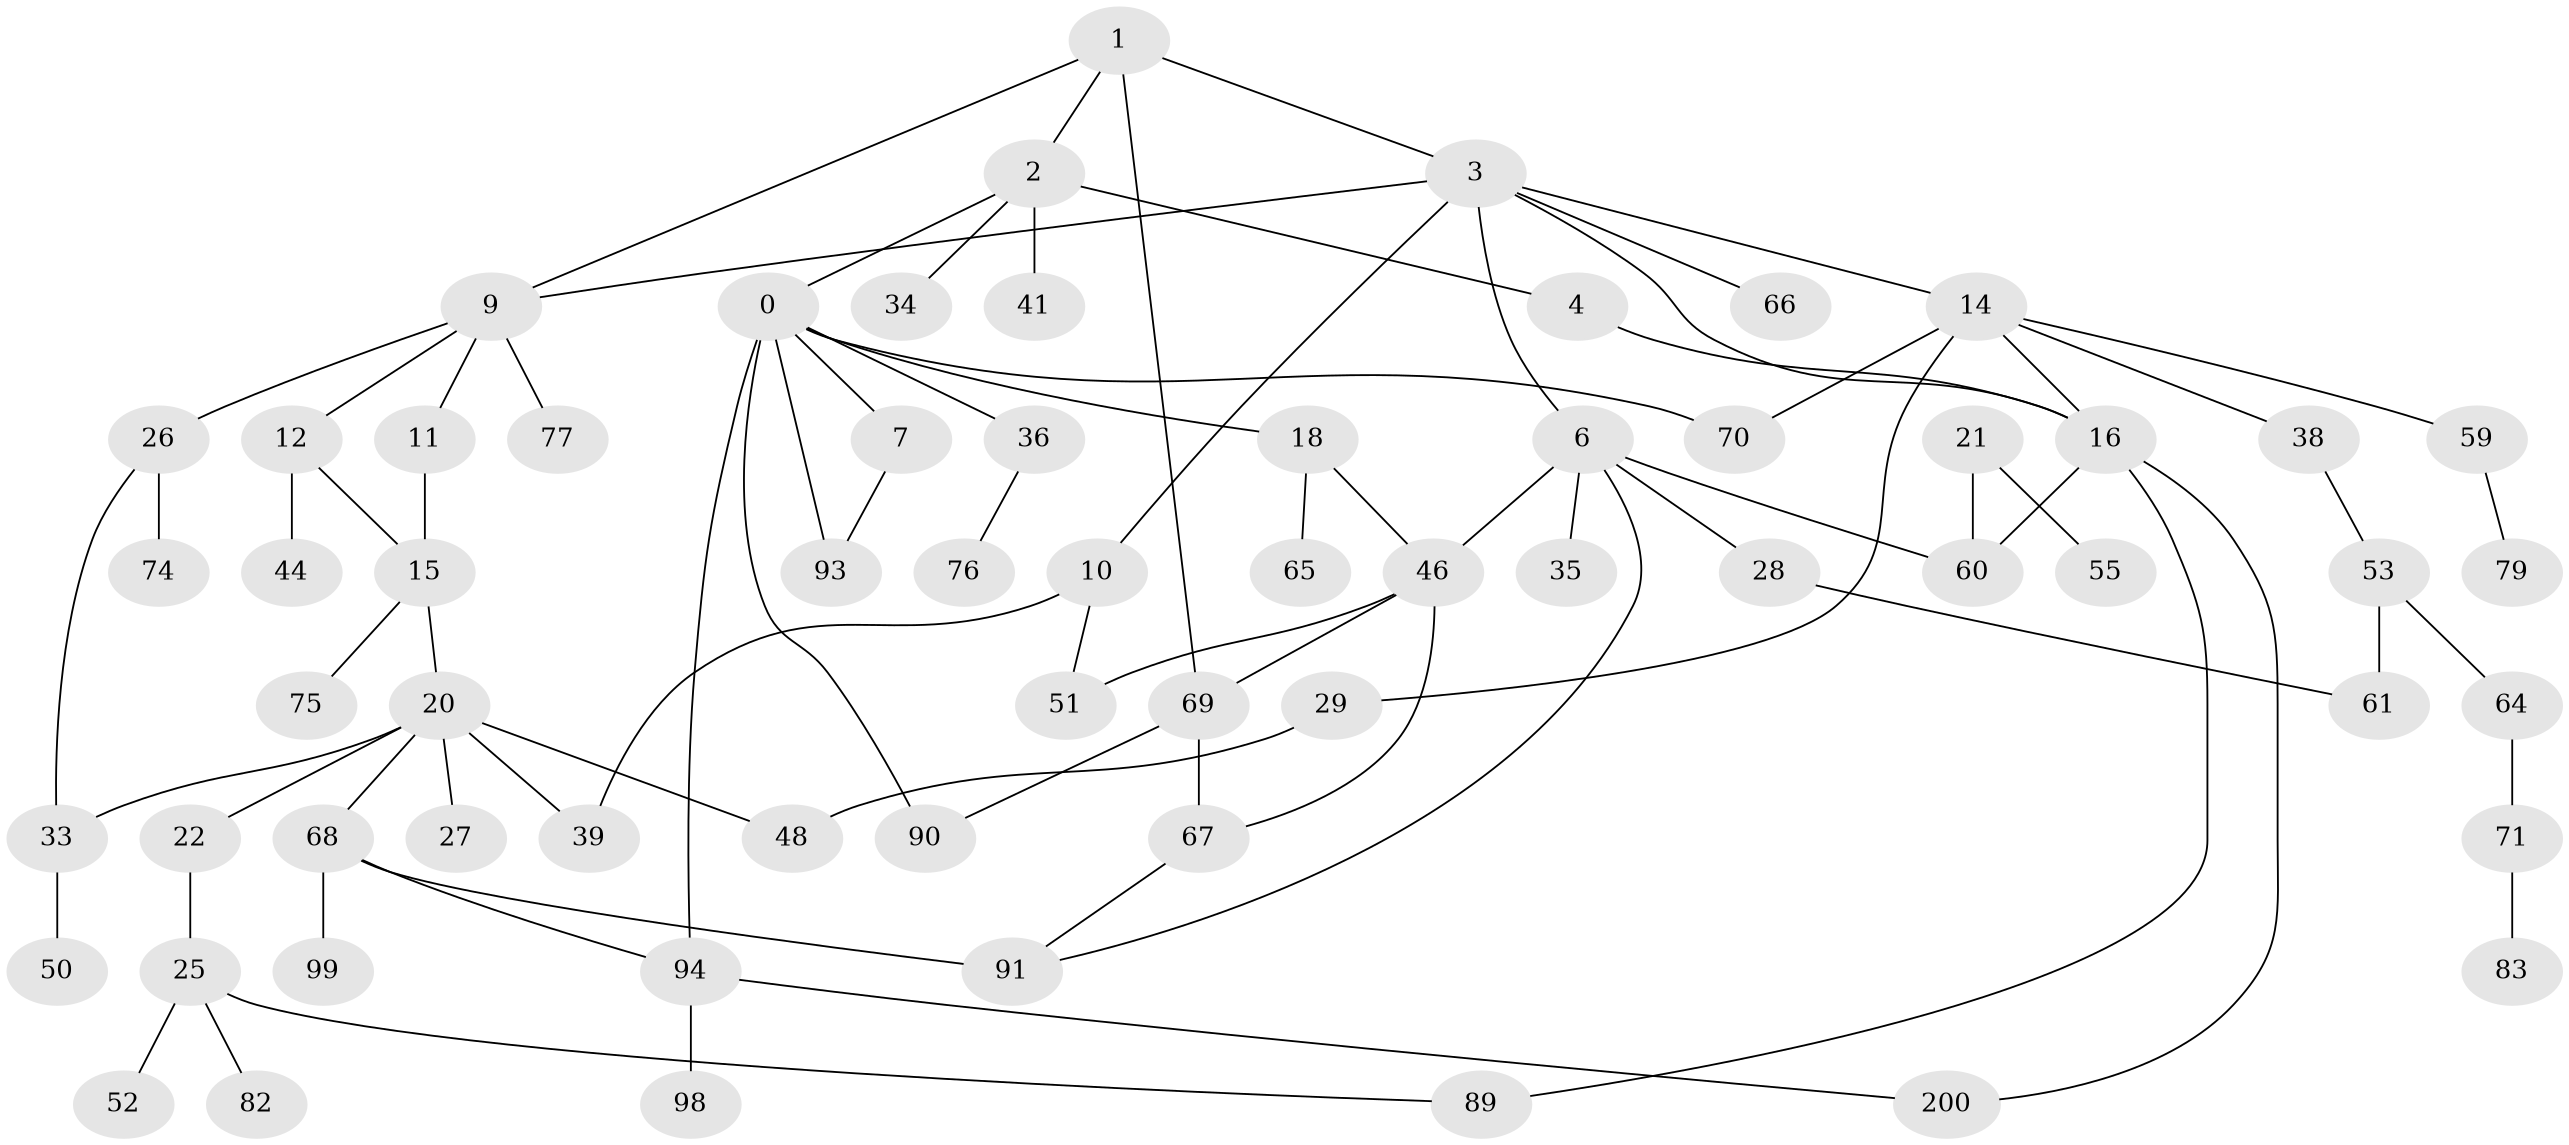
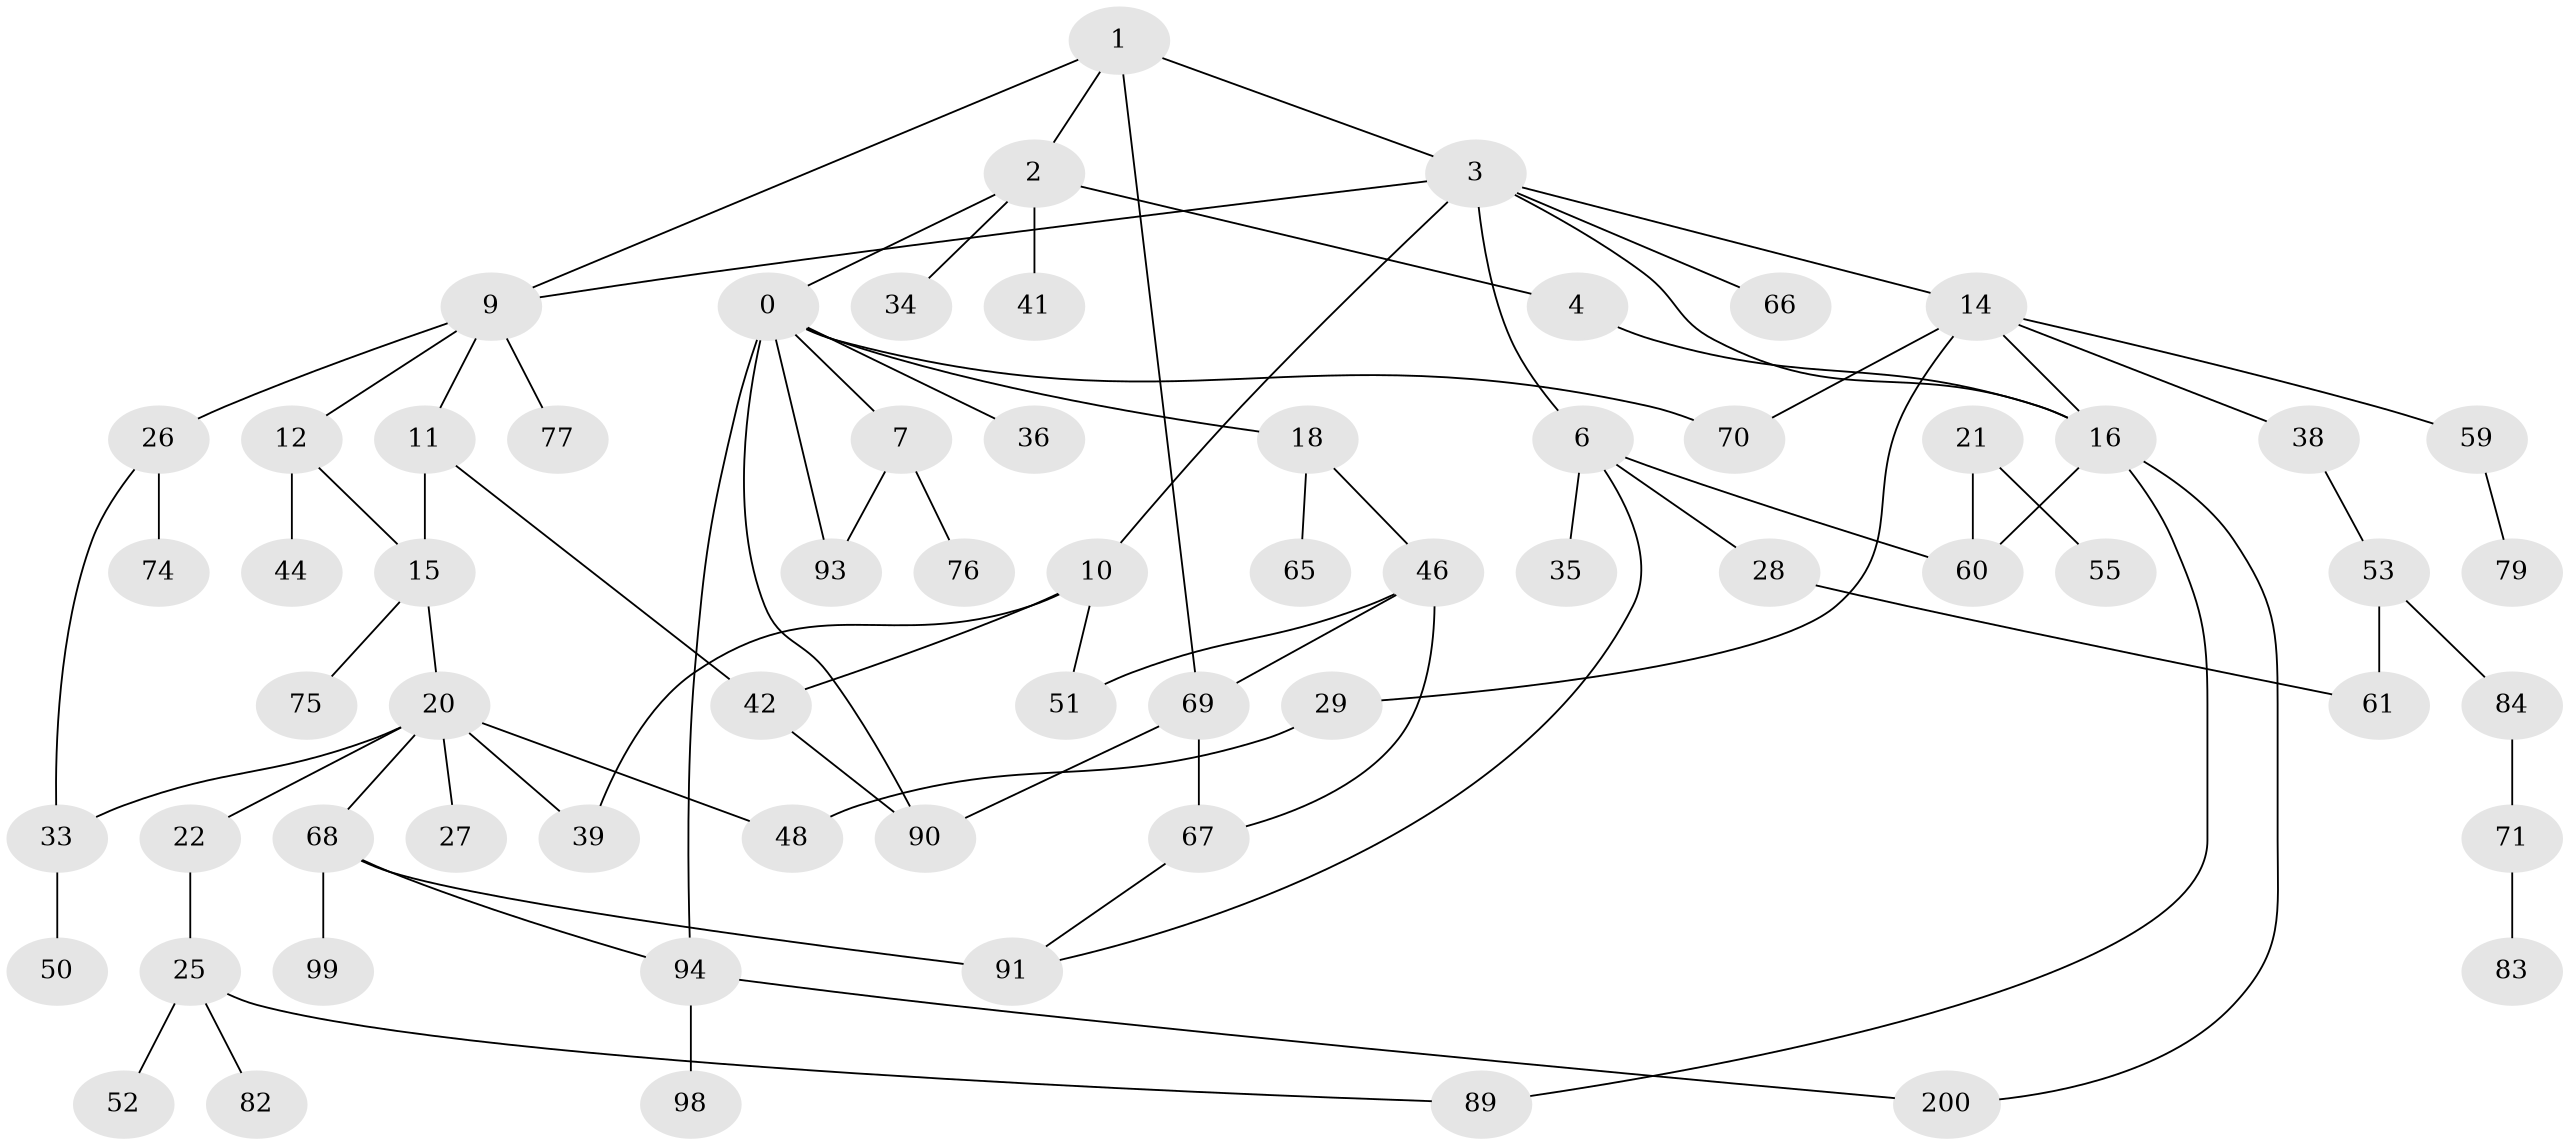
  graph {
    node [color=gray90 style=filled]
    1 [super="+30"]
    2 [super="+19"]
    3 [super="+13"]
    9 [super="+43"]
    n5 [label=69 super="+84"]
    4 [super="+8"]
    n7 [label=0 super="+58"]
    34
    41 [super="+69"]
    6 [super="+32"]
    10 [super="+81"]
    14 [super="+17"]
    16 [super="+70"]
    66
    11 [super="+24"]
    12 [super="+31"]
    26 [super="+47"]
    77
    90 [super="+97"]
    67
    7 [super="+80"]
    18 [super="+54"]
    36
    n24 [label=70]
    93
    94 [super="+96"]
    28
    35
    46 [super="+95"]
    60 [super="+73"]
    91 [super="+92"]
    39
+   42
    51 [super="+86"]
    29 [super="+63"]
    38 [super="+56"]
    59
    89
    n39 [label=200]
    76
    65
    98
    61 [super="+72"]
    21 [super="+57"]
    55
    15 [super="+23"]
    44
    33 [super="+45"]
    74 [super="+88"]
    20 [super="+62"]
    75
    48
    53 [super="+87"]
    79
    22
    27
    68 [super="+78"]
    25 [super="+37"]
    50
    99
    52
    82
-   64
+   64 [label=84]
    71 [super="+85"]
    83
    1 -- 2
    1 -- 3
    1 -- 9
    1 -- n5
    2 -- 4
    2 -- n7
    2 -- 34
    2 -- 41
    3 -- 9
    3 -- 6
    3 -- 10
    3 -- 14
    3 -- 16
    3 -- 66
    9 -- 11
    9 -- 12
    9 -- 26
    9 -- 77
    n5 -- 90
    n5 -- 67
    4 -- 16
    n7 -- 90
    n7 -- 7
    n7 -- 18 [weight=2]
    n7 -- 36
    n7 -- n24
    n7 -- 93
    n7 -- 94
    6 -- 28
    6 -- 35
-   6 -- 46
    6 -- 60
    6 -- 91
    10 -- 39
+   10 -- 42
    10 -- 51
    14 -- 16
    14 -- n24
    14 -- 29
    14 -- 38
    14 -- 59
    16 -- 60
    16 -- 89
    16 -- n39
+   11 -- 42
    11 -- 15
    12 -- 15
    12 -- 44
    26 -- 33
    26 -- 74
    67 -- 91
    7 -- 93
-   36 -- 76
+   7 -- 76
    18 -- 46
    18 -- 65
    94 -- n39
    94 -- 98
    28 -- 61
    46 -- n5
    46 -- 67
    46 -- 51
+   42 -- 90
    29 -- 48
    38 -- 53
    59 -- 79
    21 -- 60
    21 -- 55
    15 -- 20
    15 -- 75
    33 -- 50
    20 -- 39
    20 -- 33
    20 -- 48
    20 -- 22
    20 -- 27
    20 -- 68
    53 -- 61 [weight=2]
    53 -- 64
    22 -- 25
    68 -- 94
    68 -- 91 [weight=2]
    68 -- 99
    25 -- 89
    25 -- 52
    25 -- 82
    64 -- 71
    71 -- 83
  }
